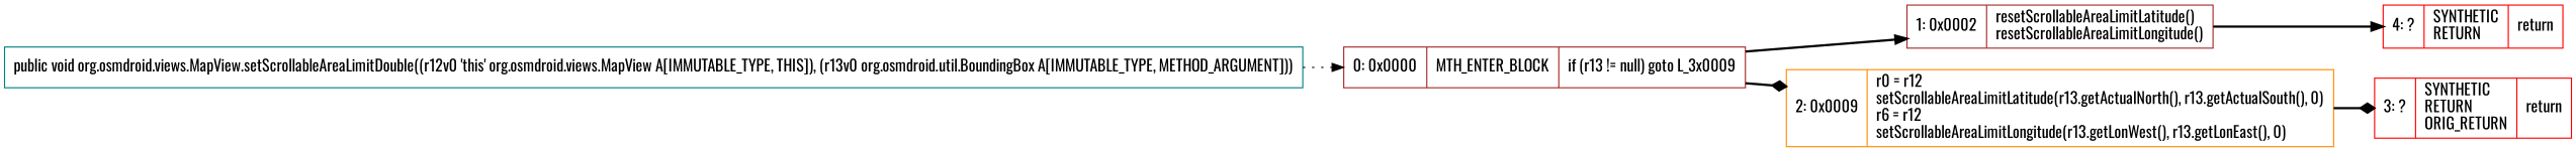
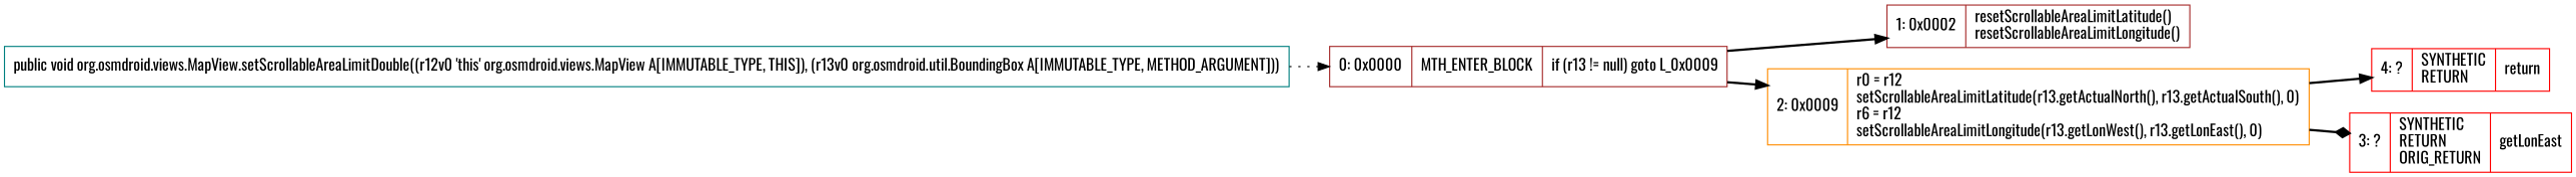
  digraph {
    fontname=Oswald
    rankdir=LR
    node [color=brown fontname=Oswald shape=record]
    edge [arrowhead=normal fontname=Oswald style=bold]
-   n1 [label="{0\:\ 0x0000|MTH_ENTER_BLOCK\l|if (r13 != null) goto L_3x0009\l}"]
+   n1 [label="{0\:\ 0x0000|MTH_ENTER_BLOCK\l|if (r13 != null) goto L_0x0009\l}"]
    n2 [label="{1\:\ 0x0002|resetScrollableAreaLimitLatitude()\lresetScrollableAreaLimitLongitude()\l}"]
    n3 [color=darkorange label="{2\:\ 0x0009|r0 = r12\lsetScrollableAreaLimitLatitude(r13.getActualNorth(), r13.getActualSouth(), 0)\lr6 = r12\lsetScrollableAreaLimitLongitude(r13.getLonWest(), r13.getLonEast(), 0)\l}"]
    n4 [color=red label="{4\:\ ?|SYNTHETIC\lRETURN\l|return\l}"]
-   n5 [color=red label="{3\:\ ?|SYNTHETIC\lRETURN\lORIG_RETURN\l|return\l}"]
+   n5 [color=red label="{3\:\ ?|SYNTHETIC\lRETURN\lORIG_RETURN\l|getLonEast\l}"]
    n6 [color=teal label="{public void org.osmdroid.views.MapView.setScrollableAreaLimitDouble((r12v0 'this' org.osmdroid.views.MapView A[IMMUTABLE_TYPE, THIS]), (r13v0 org.osmdroid.util.BoundingBox A[IMMUTABLE_TYPE, METHOD_ARGUMENT])) }"]
    n1 -> n2
-   n1 -> n3 [arrowhead=diamond]
-   n2 -> n4
+   n1 -> n3
+   n3 -> n4
    n3 -> n5 [arrowhead=diamond]
    n6 -> n1 [style=dotted]
  }
